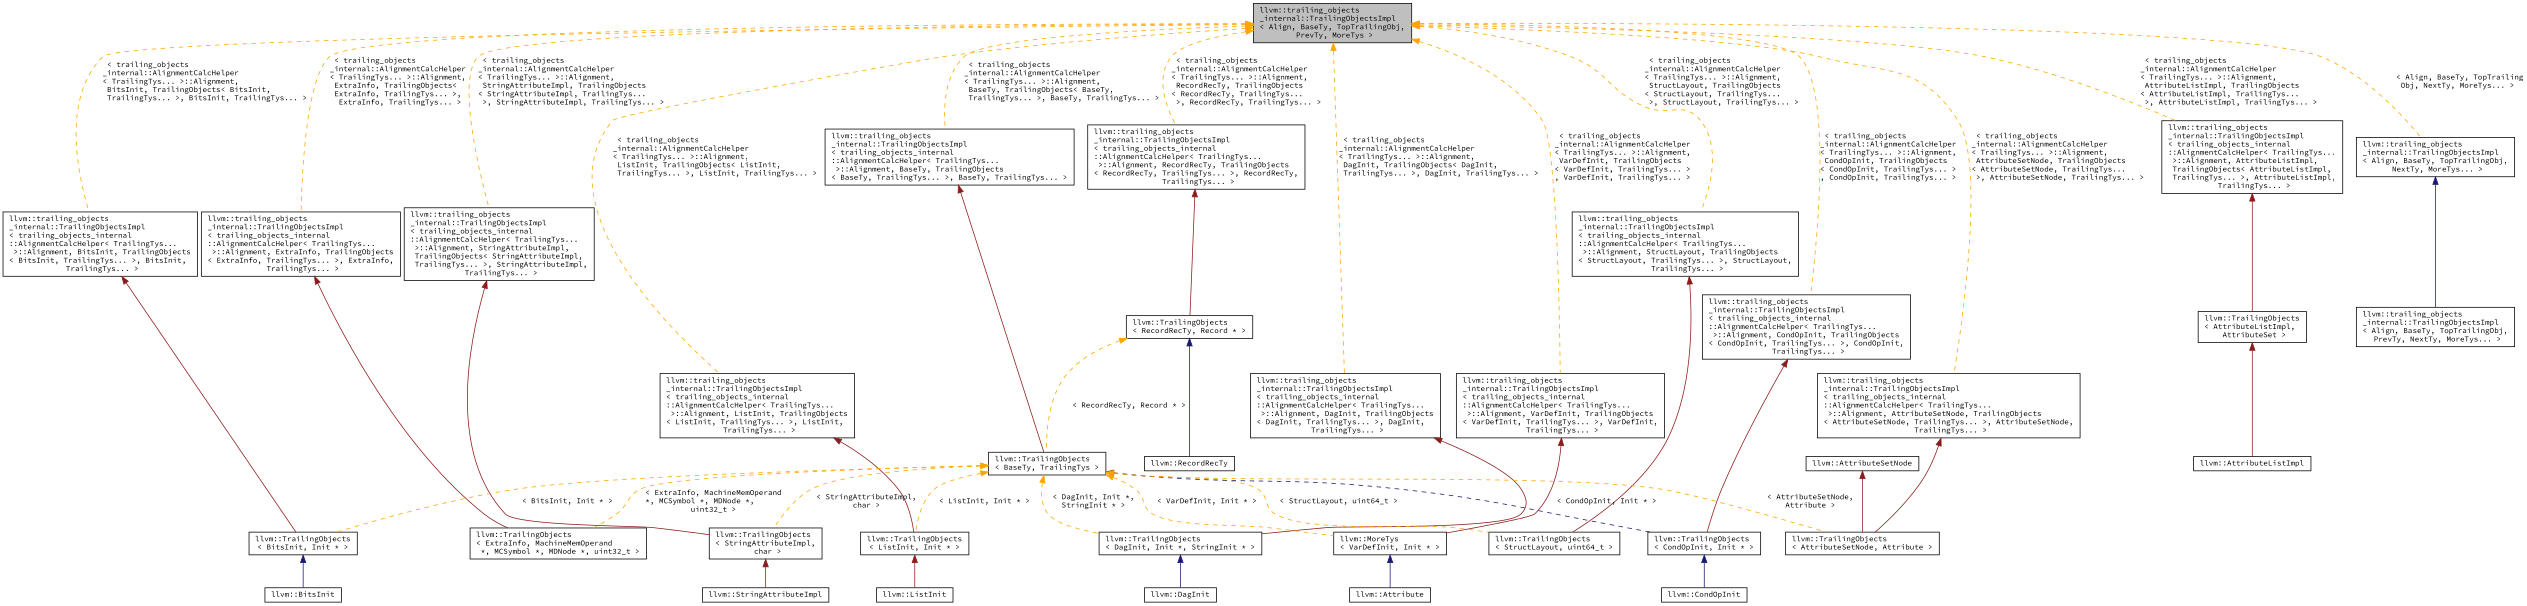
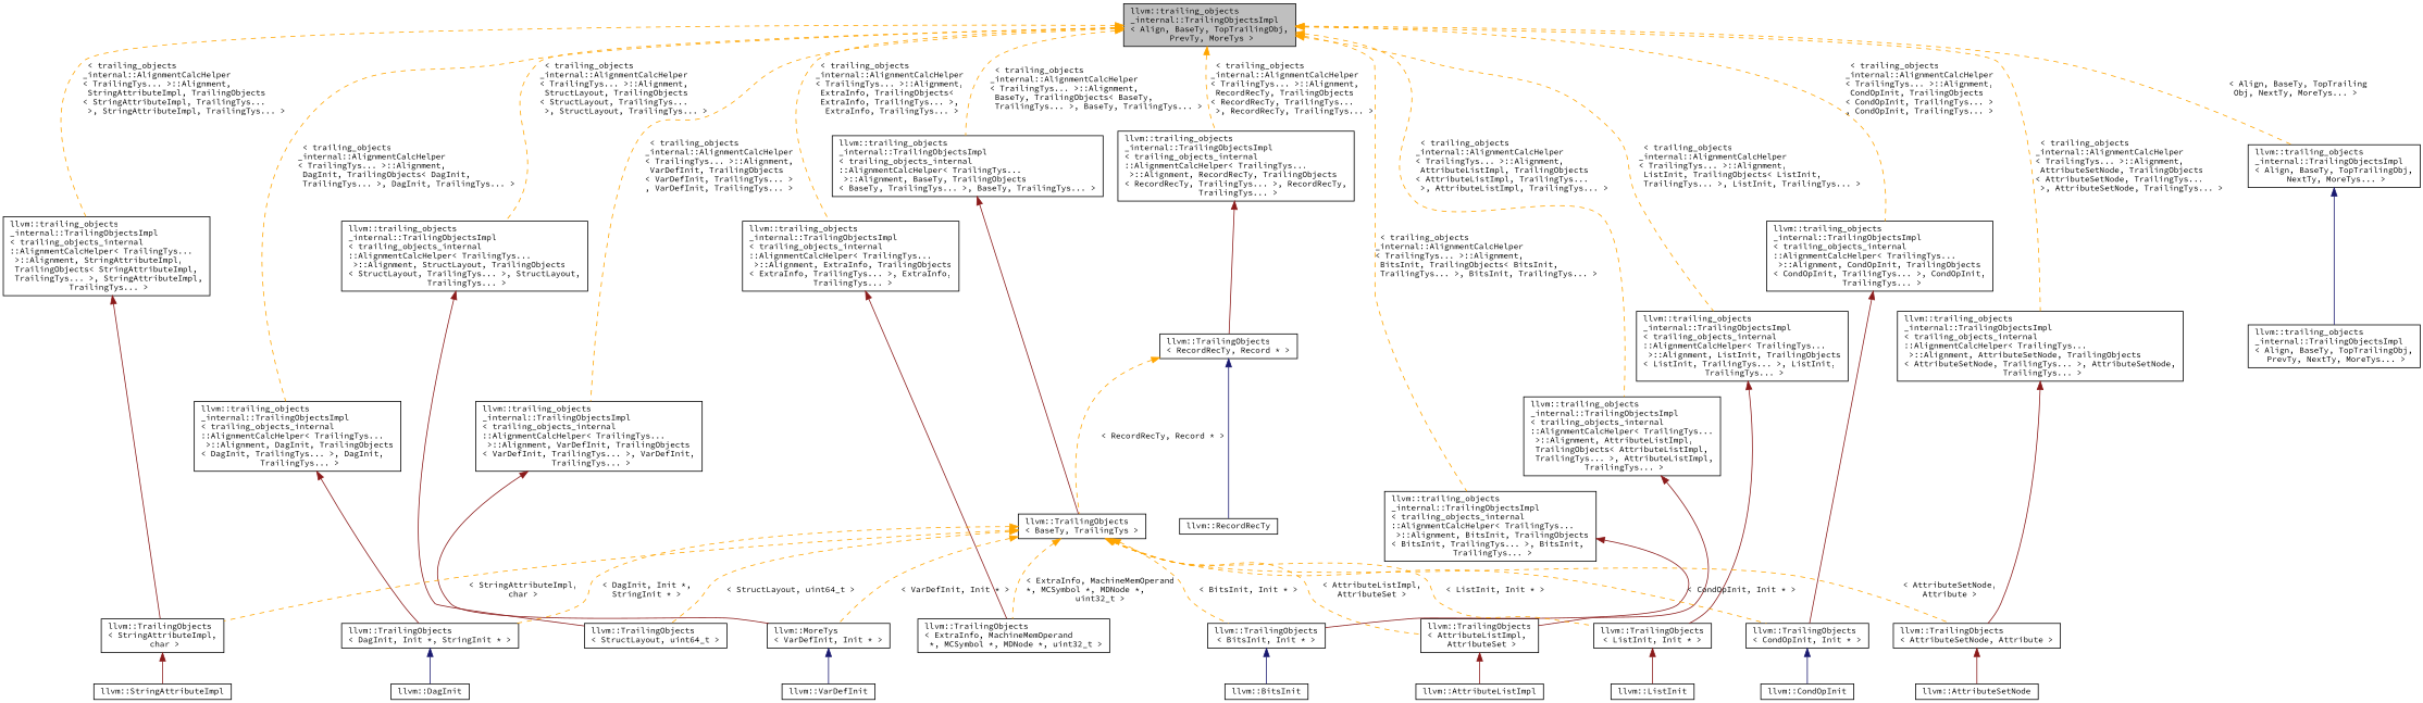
  digraph {
    fontname="Source Code Pro"
    rankdir=TB
    node [color=black fontname="Source Code Pro" fontsize=10 shape=record]
    edge [color=orange dir=back fontname="Source Code Pro" fontsize=10 labelfontname=Helvetica labelfontsize=10 style=dashed]
    n1 [fillcolor=grey75 fontcolor=black height=0.2 label="llvm::trailing_objects\l_internal::TrailingObjectsImpl\l\< Align, BaseTy, TopTrailingObj,\l PrevTy, MoreTys \>" style=filled width=0.4]
    n2 [height=0.2 label="llvm::trailing_objects\l_internal::TrailingObjectsImpl\l\< trailing_objects_internal\l::AlignmentCalcHelper\< TrailingTys...\l \>::Alignment, StringAttributeImpl,\l TrailingObjects\< StringAttributeImpl,\l TrailingTys... \>, StringAttributeImpl,\l TrailingTys... \>" width=0.4]
    n3 [height=0.2 label="llvm::trailing_objects\l_internal::TrailingObjectsImpl\l\< trailing_objects_internal\l::AlignmentCalcHelper\< TrailingTys...\l \>::Alignment, DagInit, TrailingObjects\l\< DagInit, TrailingTys... \>, DagInit,\l TrailingTys... \>" width=0.4]
    n4 [height=0.2 label="llvm::trailing_objects\l_internal::TrailingObjectsImpl\l\< trailing_objects_internal\l::AlignmentCalcHelper\< TrailingTys...\l \>::Alignment, ExtraInfo, TrailingObjects\l\< ExtraInfo, TrailingTys... \>, ExtraInfo,\l TrailingTys... \>" width=0.4]
    n5 [height=0.2 label="llvm::trailing_objects\l_internal::TrailingObjectsImpl\l\< trailing_objects_internal\l::AlignmentCalcHelper\< TrailingTys...\l \>::Alignment, VarDefInit, TrailingObjects\l\< VarDefInit, TrailingTys... \>, VarDefInit,\l TrailingTys... \>" width=0.4]
    n6 [height=0.2 label="llvm::trailing_objects\l_internal::TrailingObjectsImpl\l\< trailing_objects_internal\l::AlignmentCalcHelper\< TrailingTys...\l \>::Alignment, BaseTy, TrailingObjects\l\< BaseTy, TrailingTys... \>, BaseTy, TrailingTys... \>" width=0.4]
    n7 [height=0.2 label="llvm::trailing_objects\l_internal::TrailingObjectsImpl\l\< trailing_objects_internal\l::AlignmentCalcHelper\< TrailingTys...\l \>::Alignment, StructLayout, TrailingObjects\l\< StructLayout, TrailingTys... \>, StructLayout,\l TrailingTys... \>" width=0.4]
    n8 [height=0.2 label="llvm::trailing_objects\l_internal::TrailingObjectsImpl\l\< trailing_objects_internal\l::AlignmentCalcHelper\< TrailingTys...\l \>::Alignment, ListInit, TrailingObjects\l\< ListInit, TrailingTys... \>, ListInit,\l TrailingTys... \>" width=0.4]
    n9 [height=0.2 label="llvm::trailing_objects\l_internal::TrailingObjectsImpl\l\< trailing_objects_internal\l::AlignmentCalcHelper\< TrailingTys...\l \>::Alignment, AttributeListImpl,\l TrailingObjects\< AttributeListImpl,\l TrailingTys... \>, AttributeListImpl,\l TrailingTys... \>" width=0.4]
    n10 [height=0.2 label="llvm::trailing_objects\l_internal::TrailingObjectsImpl\l\< trailing_objects_internal\l::AlignmentCalcHelper\< TrailingTys...\l \>::Alignment, BitsInit, TrailingObjects\l\< BitsInit, TrailingTys... \>, BitsInit,\l TrailingTys... \>" width=0.4]
    n11 [height=0.2 label="llvm::trailing_objects\l_internal::TrailingObjectsImpl\l\< trailing_objects_internal\l::AlignmentCalcHelper\< TrailingTys...\l \>::Alignment, CondOpInit, TrailingObjects\l\< CondOpInit, TrailingTys... \>, CondOpInit,\l TrailingTys... \>" width=0.4]
    n12 [height=0.2 label="llvm::trailing_objects\l_internal::TrailingObjectsImpl\l\< trailing_objects_internal\l::AlignmentCalcHelper\< TrailingTys...\l \>::Alignment, RecordRecTy, TrailingObjects\l\< RecordRecTy, TrailingTys... \>, RecordRecTy,\l TrailingTys... \>" width=0.4]
    n13 [height=0.2 label="llvm::trailing_objects\l_internal::TrailingObjectsImpl\l\< trailing_objects_internal\l::AlignmentCalcHelper\< TrailingTys...\l \>::Alignment, AttributeSetNode, TrailingObjects\l\< AttributeSetNode, TrailingTys... \>, AttributeSetNode,\l TrailingTys... \>" width=0.4]
    n14 [height=0.2 label="llvm::trailing_objects\l_internal::TrailingObjectsImpl\l\< Align, BaseTy, TopTrailingObj,\l NextTy, MoreTys... \>" width=0.4]
    n15 [height=0.2 label="llvm::TrailingObjects\l\< StringAttributeImpl,\l char \>" width=0.4]
    n16 [height=0.2 label="llvm::TrailingObjects\l\< DagInit, Init *, StringInit * \>" width=0.4]
    n17 [height=0.2 label="llvm::TrailingObjects\l\< ExtraInfo, MachineMemOperand\l *, MCSymbol *, MDNode *, uint32_t \>" width=0.4]
    n18 [height=0.2 label="llvm::MoreTys\l\< VarDefInit, Init * \>" width=0.4]
    n19 [height=0.2 label="llvm::TrailingObjects\l\< BaseTy, TrailingTys \>" width=0.4]
    n20 [height=0.2 label="llvm::TrailingObjects\l\< StructLayout, uint64_t \>" width=0.4]
    n21 [height=0.2 label="llvm::TrailingObjects\l\< ListInit, Init * \>" width=0.4]
    n22 [height=0.2 label="llvm::TrailingObjects\l\< AttributeListImpl,\l AttributeSet \>" width=0.4]
    n23 [height=0.2 label="llvm::TrailingObjects\l\< BitsInit, Init * \>" width=0.4]
    n24 [height=0.2 label="llvm::TrailingObjects\l\< CondOpInit, Init * \>" width=0.4]
    n25 [height=0.2 label="llvm::TrailingObjects\l\< RecordRecTy, Record * \>" width=0.4]
    n26 [height=0.2 label="llvm::TrailingObjects\l\< AttributeSetNode, Attribute \>" width=0.4]
    n27 [height=0.2 label="llvm::trailing_objects\l_internal::TrailingObjectsImpl\l\< Align, BaseTy, TopTrailingObj,\l PrevTy, NextTy, MoreTys... \>" width=0.4]
    n28 [height=0.2 label="llvm::StringAttributeImpl" width=0.4]
    n29 [height=0.2 label="llvm::DagInit" width=0.4]
-   n30 [height=0.2 label="llvm::Attribute" width=0.4]
+   n30 [height=0.2 label="llvm::VarDefInit" width=0.4]
    n31 [height=0.2 label="llvm::ListInit" width=0.4]
    n32 [height=0.2 label="llvm::RecordRecTy" width=0.4]
    n33 [height=0.2 label="llvm::BitsInit" width=0.4]
    n34 [height=0.2 label="llvm::CondOpInit" width=0.4]
    n35 [height=0.2 label="llvm::AttributeSetNode" width=0.4]
    n36 [height=0.2 label="llvm::AttributeListImpl" width=0.4]
    n1 -> n2 [label=" \< trailing_objects\l_internal::AlignmentCalcHelper\l\< TrailingTys... \>::Alignment,\l StringAttributeImpl, TrailingObjects\l\< StringAttributeImpl, TrailingTys...\l \>, StringAttributeImpl, TrailingTys... \>"]
    n1 -> n3 [label=" \< trailing_objects\l_internal::AlignmentCalcHelper\l\< TrailingTys... \>::Alignment,\l DagInit, TrailingObjects\< DagInit,\l TrailingTys... \>, DagInit, TrailingTys... \>"]
    n1 -> n4 [label=" \< trailing_objects\l_internal::AlignmentCalcHelper\l\< TrailingTys... \>::Alignment,\l ExtraInfo, TrailingObjects\<\l ExtraInfo, TrailingTys... \>,\l ExtraInfo, TrailingTys... \>"]
    n1 -> n5 [label=" \< trailing_objects\l_internal::AlignmentCalcHelper\l\< TrailingTys... \>::Alignment,\l VarDefInit, TrailingObjects\l\< VarDefInit, TrailingTys... \>\l, VarDefInit, TrailingTys... \>"]
    n1 -> n6 [label=" \< trailing_objects\l_internal::AlignmentCalcHelper\l\< TrailingTys... \>::Alignment,\l BaseTy, TrailingObjects\< BaseTy,\l TrailingTys... \>, BaseTy, TrailingTys... \>"]
    n1 -> n7 [label=" \< trailing_objects\l_internal::AlignmentCalcHelper\l\< TrailingTys... \>::Alignment,\l StructLayout, TrailingObjects\l\< StructLayout, TrailingTys...\l \>, StructLayout, TrailingTys... \>"]
    n1 -> n8 [label=" \< trailing_objects\l_internal::AlignmentCalcHelper\l\< TrailingTys... \>::Alignment,\l ListInit, TrailingObjects\< ListInit,\l TrailingTys... \>, ListInit, TrailingTys... \>"]
    n1 -> n9 [label=" \< trailing_objects\l_internal::AlignmentCalcHelper\l\< TrailingTys... \>::Alignment,\l AttributeListImpl, TrailingObjects\l\< AttributeListImpl, TrailingTys...\l \>, AttributeListImpl, TrailingTys... \>"]
    n1 -> n10 [label=" \< trailing_objects\l_internal::AlignmentCalcHelper\l\< TrailingTys... \>::Alignment,\l BitsInit, TrailingObjects\< BitsInit,\l TrailingTys... \>, BitsInit, TrailingTys... \>"]
    n1 -> n11 [label=" \< trailing_objects\l_internal::AlignmentCalcHelper\l\< TrailingTys... \>::Alignment,\l CondOpInit, TrailingObjects\l\< CondOpInit, TrailingTys... \>\l, CondOpInit, TrailingTys... \>"]
    n1 -> n12 [label=" \< trailing_objects\l_internal::AlignmentCalcHelper\l\< TrailingTys... \>::Alignment,\l RecordRecTy, TrailingObjects\l\< RecordRecTy, TrailingTys...\l \>, RecordRecTy, TrailingTys... \>"]
    n1 -> n13 [label=" \< trailing_objects\l_internal::AlignmentCalcHelper\l\< TrailingTys... \>::Alignment,\l AttributeSetNode, TrailingObjects\l\< AttributeSetNode, TrailingTys...\l \>, AttributeSetNode, TrailingTys... \>"]
    n1 -> n14 [label=" \< Align, BaseTy, TopTrailing\lObj, NextTy, MoreTys... \>"]
    n2 -> n15 [color=firebrick4 style=solid]
    n3 -> n16 [color=firebrick4 style=solid]
    n4 -> n17 [color=firebrick4 style=solid]
    n5 -> n18 [color=firebrick4 style=solid]
    n6 -> n19 [color=firebrick4 style=solid]
    n7 -> n20 [color=firebrick4 style=solid]
    n8 -> n21 [color=firebrick4 style=solid]
    n9 -> n22 [color=firebrick4 style=solid]
    n10 -> n23 [color=firebrick4 style=solid]
    n11 -> n24 [color=firebrick4 style=solid]
    n12 -> n25 [color=firebrick4 style=solid]
    n13 -> n26 [color=firebrick4 style=solid]
    n14 -> n27 [color=midnightblue style=solid]
    n15 -> n28 [color=firebrick4 style=solid]
    n16 -> n29 [color=midnightblue style=solid]
    n18 -> n30 [color=midnightblue style=solid]
    n19 -> n15 [label=" \< StringAttributeImpl,\l char \>"]
    n19 -> n16 [label=" \< DagInit, Init *,\l StringInit * \>"]
    n19 -> n17 [label=" \< ExtraInfo, MachineMemOperand\l *, MCSymbol *, MDNode *,\l uint32_t \>"]
    n19 -> n18 [label=" \< VarDefInit, Init * \>"]
    n19 -> n20 [label=" \< StructLayout, uint64_t \>"]
    n19 -> n21 [label=" \< ListInit, Init * \>"]
+   n19 -> n22 [label=" \< AttributeListImpl,\l AttributeSet \>"]
    n19 -> n23 [label=" \< BitsInit, Init * \>"]
-   n19 -> n24 [color=midnightblue label=" \< CondOpInit, Init * \>"]
+   n19 -> n24 [label=" \< CondOpInit, Init * \>"]
    n19 -> n26 [label=" \< AttributeSetNode,\l Attribute \>"]
    n21 -> n31 [color=firebrick4 style=solid]
    n22 -> n36 [color=firebrick4 style=solid]
    n23 -> n33 [color=midnightblue style=solid]
    n24 -> n34 [color=midnightblue style=solid]
    n25 -> n19 [label=" \< RecordRecTy, Record * \>"]
    n25 -> n32 [color=midnightblue style=solid]
-   n35 -> n26 [color=firebrick4 style=solid]
+   n26 -> n35 [color=firebrick4 style=solid]
  }
